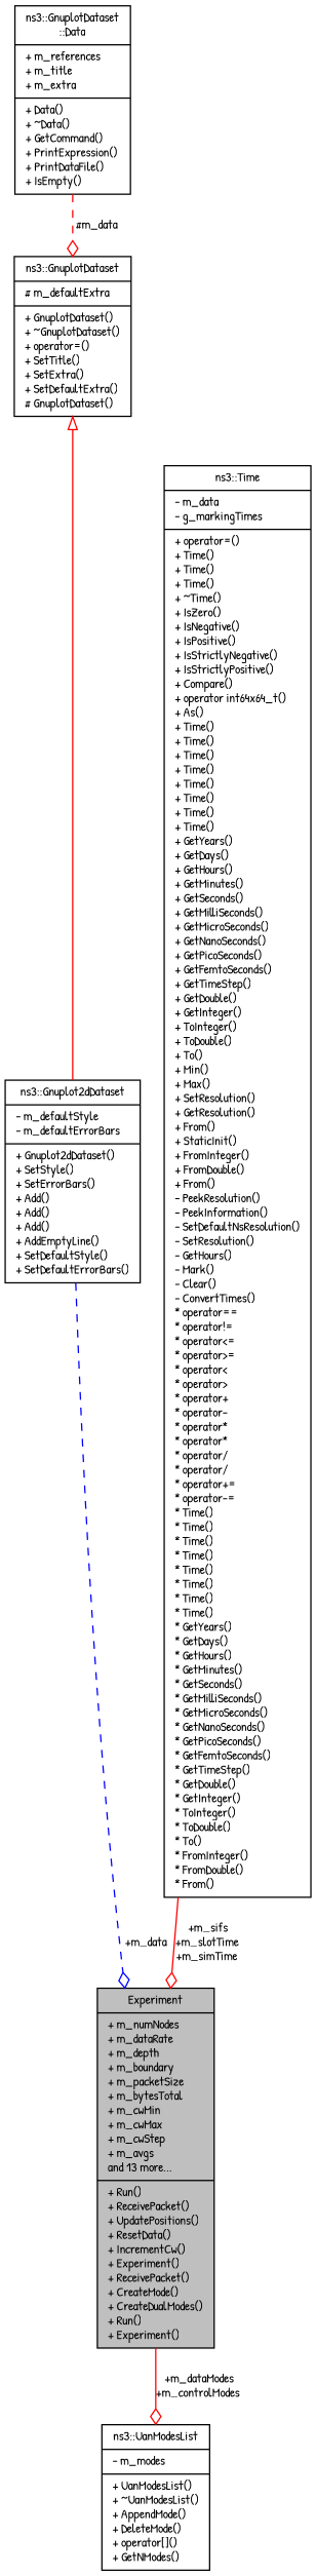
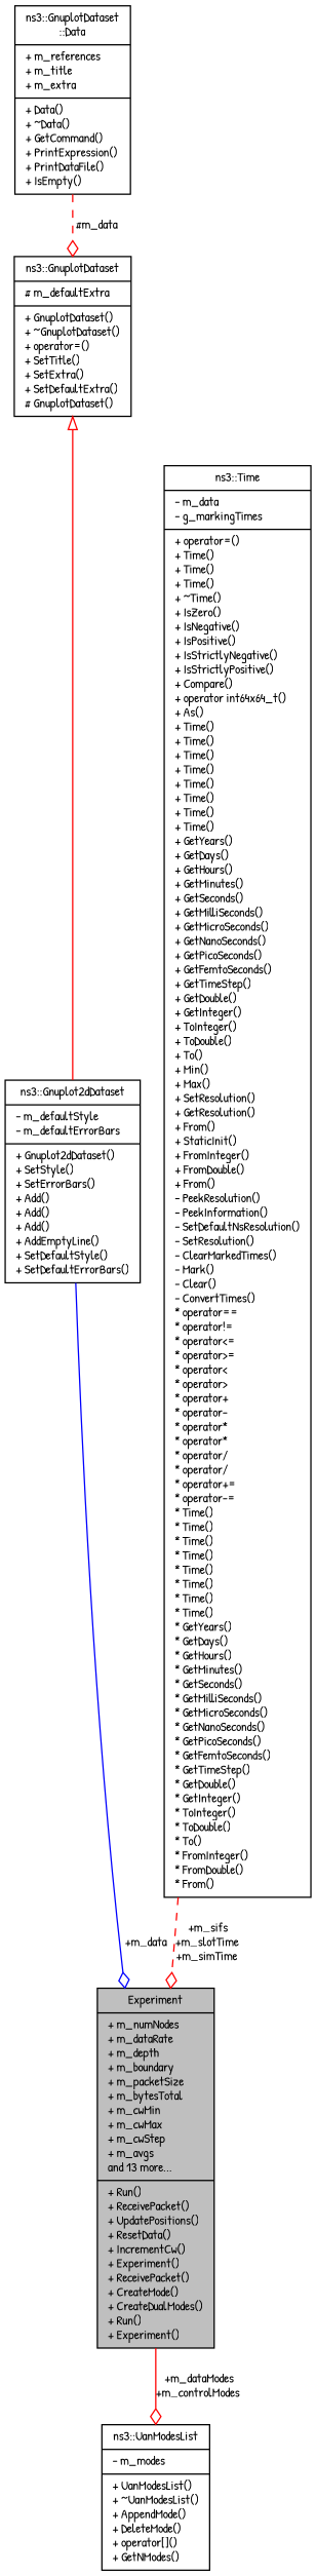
  digraph {
    fontname="Patrick Hand"
    node [color=black fillcolor=white fontname="Patrick Hand" fontsize=10 shape=record style=filled]
    edge [arrowhead=odiamond color=red fontname="Patrick Hand" fontsize=10 labelfontname=Helvetica labelfontsize=10 style=solid]
    n1 [fillcolor=grey75 fontcolor=black height=0.2 label="{Experiment\n|+ m_numNodes\l+ m_dataRate\l+ m_depth\l+ m_boundary\l+ m_packetSize\l+ m_bytesTotal\l+ m_cwMin\l+ m_cwMax\l+ m_cwStep\l+ m_avgs\land 13 more...\l|+ Run()\l+ ReceivePacket()\l+ UpdatePositions()\l+ ResetData()\l+ IncrementCw()\l+ Experiment()\l+ ReceivePacket()\l+ CreateMode()\l+ CreateDualModes()\l+ Run()\l+ Experiment()\l}" width=0.4]
    n2 [height=0.2 label="{ns3::UanModesList\n|- m_modes\l|+ UanModesList()\l+ ~UanModesList()\l+ AppendMode()\l+ DeleteMode()\l+ operator[]()\l+ GetNModes()\l}" width=0.4]
    n3 [height=0.2 label="{ns3::Gnuplot2dDataset\n|- m_defaultStyle\l- m_defaultErrorBars\l|+ Gnuplot2dDataset()\l+ SetStyle()\l+ SetErrorBars()\l+ Add()\l+ Add()\l+ Add()\l+ AddEmptyLine()\l+ SetDefaultStyle()\l+ SetDefaultErrorBars()\l}" width=0.4]
    n4 [height=0.2 label="{ns3::GnuplotDataset\n|# m_defaultExtra\l|+ GnuplotDataset()\l+ ~GnuplotDataset()\l+ operator=()\l+ SetTitle()\l+ SetExtra()\l+ SetDefaultExtra()\l# GnuplotDataset()\l}" width=0.4]
    n5 [height=0.2 label="{ns3::GnuplotDataset\l::Data\n|+ m_references\l+ m_title\l+ m_extra\l|+ Data()\l+ ~Data()\l+ GetCommand()\l+ PrintExpression()\l+ PrintDataFile()\l+ IsEmpty()\l}" width=0.4]
-   n6 [height=0.2 label="{ns3::Time\n|- m_data\l- g_markingTimes\l|+ operator=()\l+ Time()\l+ Time()\l+ Time()\l+ ~Time()\l+ IsZero()\l+ IsNegative()\l+ IsPositive()\l+ IsStrictlyNegative()\l+ IsStrictlyPositive()\l+ Compare()\l+ operator int64x64_t()\l+ As()\l+ Time()\l+ Time()\l+ Time()\l+ Time()\l+ Time()\l+ Time()\l+ Time()\l+ Time()\l+ GetYears()\l+ GetDays()\l+ GetHours()\l+ GetMinutes()\l+ GetSeconds()\l+ GetMilliSeconds()\l+ GetMicroSeconds()\l+ GetNanoSeconds()\l+ GetPicoSeconds()\l+ GetFemtoSeconds()\l+ GetTimeStep()\l+ GetDouble()\l+ GetInteger()\l+ ToInteger()\l+ ToDouble()\l+ To()\l+ Min()\l+ Max()\l+ SetResolution()\l+ GetResolution()\l+ From()\l+ StaticInit()\l+ FromInteger()\l+ FromDouble()\l+ From()\l- PeekResolution()\l- PeekInformation()\l- SetDefaultNsResolution()\l- SetResolution()\l- GetHours()\l- Mark()\l- Clear()\l- ConvertTimes()\l* operator==\l* operator!=\l* operator\<=\l* operator\>=\l* operator\<\l* operator\>\l* operator+\l* operator-\l* operator*\l* operator*\l* operator/\l* operator/\l* operator+=\l* operator-=\l* Time()\l* Time()\l* Time()\l* Time()\l* Time()\l* Time()\l* Time()\l* Time()\l* GetYears()\l* GetDays()\l* GetHours()\l* GetMinutes()\l* GetSeconds()\l* GetMilliSeconds()\l* GetMicroSeconds()\l* GetNanoSeconds()\l* GetPicoSeconds()\l* GetFemtoSeconds()\l* GetTimeStep()\l* GetDouble()\l* GetInteger()\l* ToInteger()\l* ToDouble()\l* To()\l* FromInteger()\l* FromDouble()\l* From()\l}" width=0.4]
+   n6 [height=0.2 label="{ns3::Time\n|- m_data\l- g_markingTimes\l|+ operator=()\l+ Time()\l+ Time()\l+ Time()\l+ ~Time()\l+ IsZero()\l+ IsNegative()\l+ IsPositive()\l+ IsStrictlyNegative()\l+ IsStrictlyPositive()\l+ Compare()\l+ operator int64x64_t()\l+ As()\l+ Time()\l+ Time()\l+ Time()\l+ Time()\l+ Time()\l+ Time()\l+ Time()\l+ Time()\l+ GetYears()\l+ GetDays()\l+ GetHours()\l+ GetMinutes()\l+ GetSeconds()\l+ GetMilliSeconds()\l+ GetMicroSeconds()\l+ GetNanoSeconds()\l+ GetPicoSeconds()\l+ GetFemtoSeconds()\l+ GetTimeStep()\l+ GetDouble()\l+ GetInteger()\l+ ToInteger()\l+ ToDouble()\l+ To()\l+ Min()\l+ Max()\l+ SetResolution()\l+ GetResolution()\l+ From()\l+ StaticInit()\l+ FromInteger()\l+ FromDouble()\l+ From()\l- PeekResolution()\l- PeekInformation()\l- SetDefaultNsResolution()\l- SetResolution()\l- ClearMarkedTimes()\l- Mark()\l- Clear()\l- ConvertTimes()\l* operator==\l* operator!=\l* operator\<=\l* operator\>=\l* operator\<\l* operator\>\l* operator+\l* operator-\l* operator*\l* operator*\l* operator/\l* operator/\l* operator+=\l* operator-=\l* Time()\l* Time()\l* Time()\l* Time()\l* Time()\l* Time()\l* Time()\l* Time()\l* GetYears()\l* GetDays()\l* GetHours()\l* GetMinutes()\l* GetSeconds()\l* GetMilliSeconds()\l* GetMicroSeconds()\l* GetNanoSeconds()\l* GetPicoSeconds()\l* GetFemtoSeconds()\l* GetTimeStep()\l* GetDouble()\l* GetInteger()\l* ToInteger()\l* ToDouble()\l* To()\l* FromInteger()\l* FromDouble()\l* From()\l}" width=0.4]
    n1 -> n2 [label=" +m_dataModes\n+m_controlModes"]
-   n3 -> n1 [color=blue label=" +m_data" style=dashed]
+   n3 -> n1 [color=blue label=" +m_data"]
    n4 -> n3 [arrowtail=onormal dir=back arrowhead=""]
    n5 -> n4 [label=" #m_data" style=dashed]
-   n6 -> n1 [label=" +m_sifs\n+m_slotTime\n+m_simTime"]
+   n6 -> n1 [label=" +m_sifs\n+m_slotTime\n+m_simTime" style=dashed]
  }
